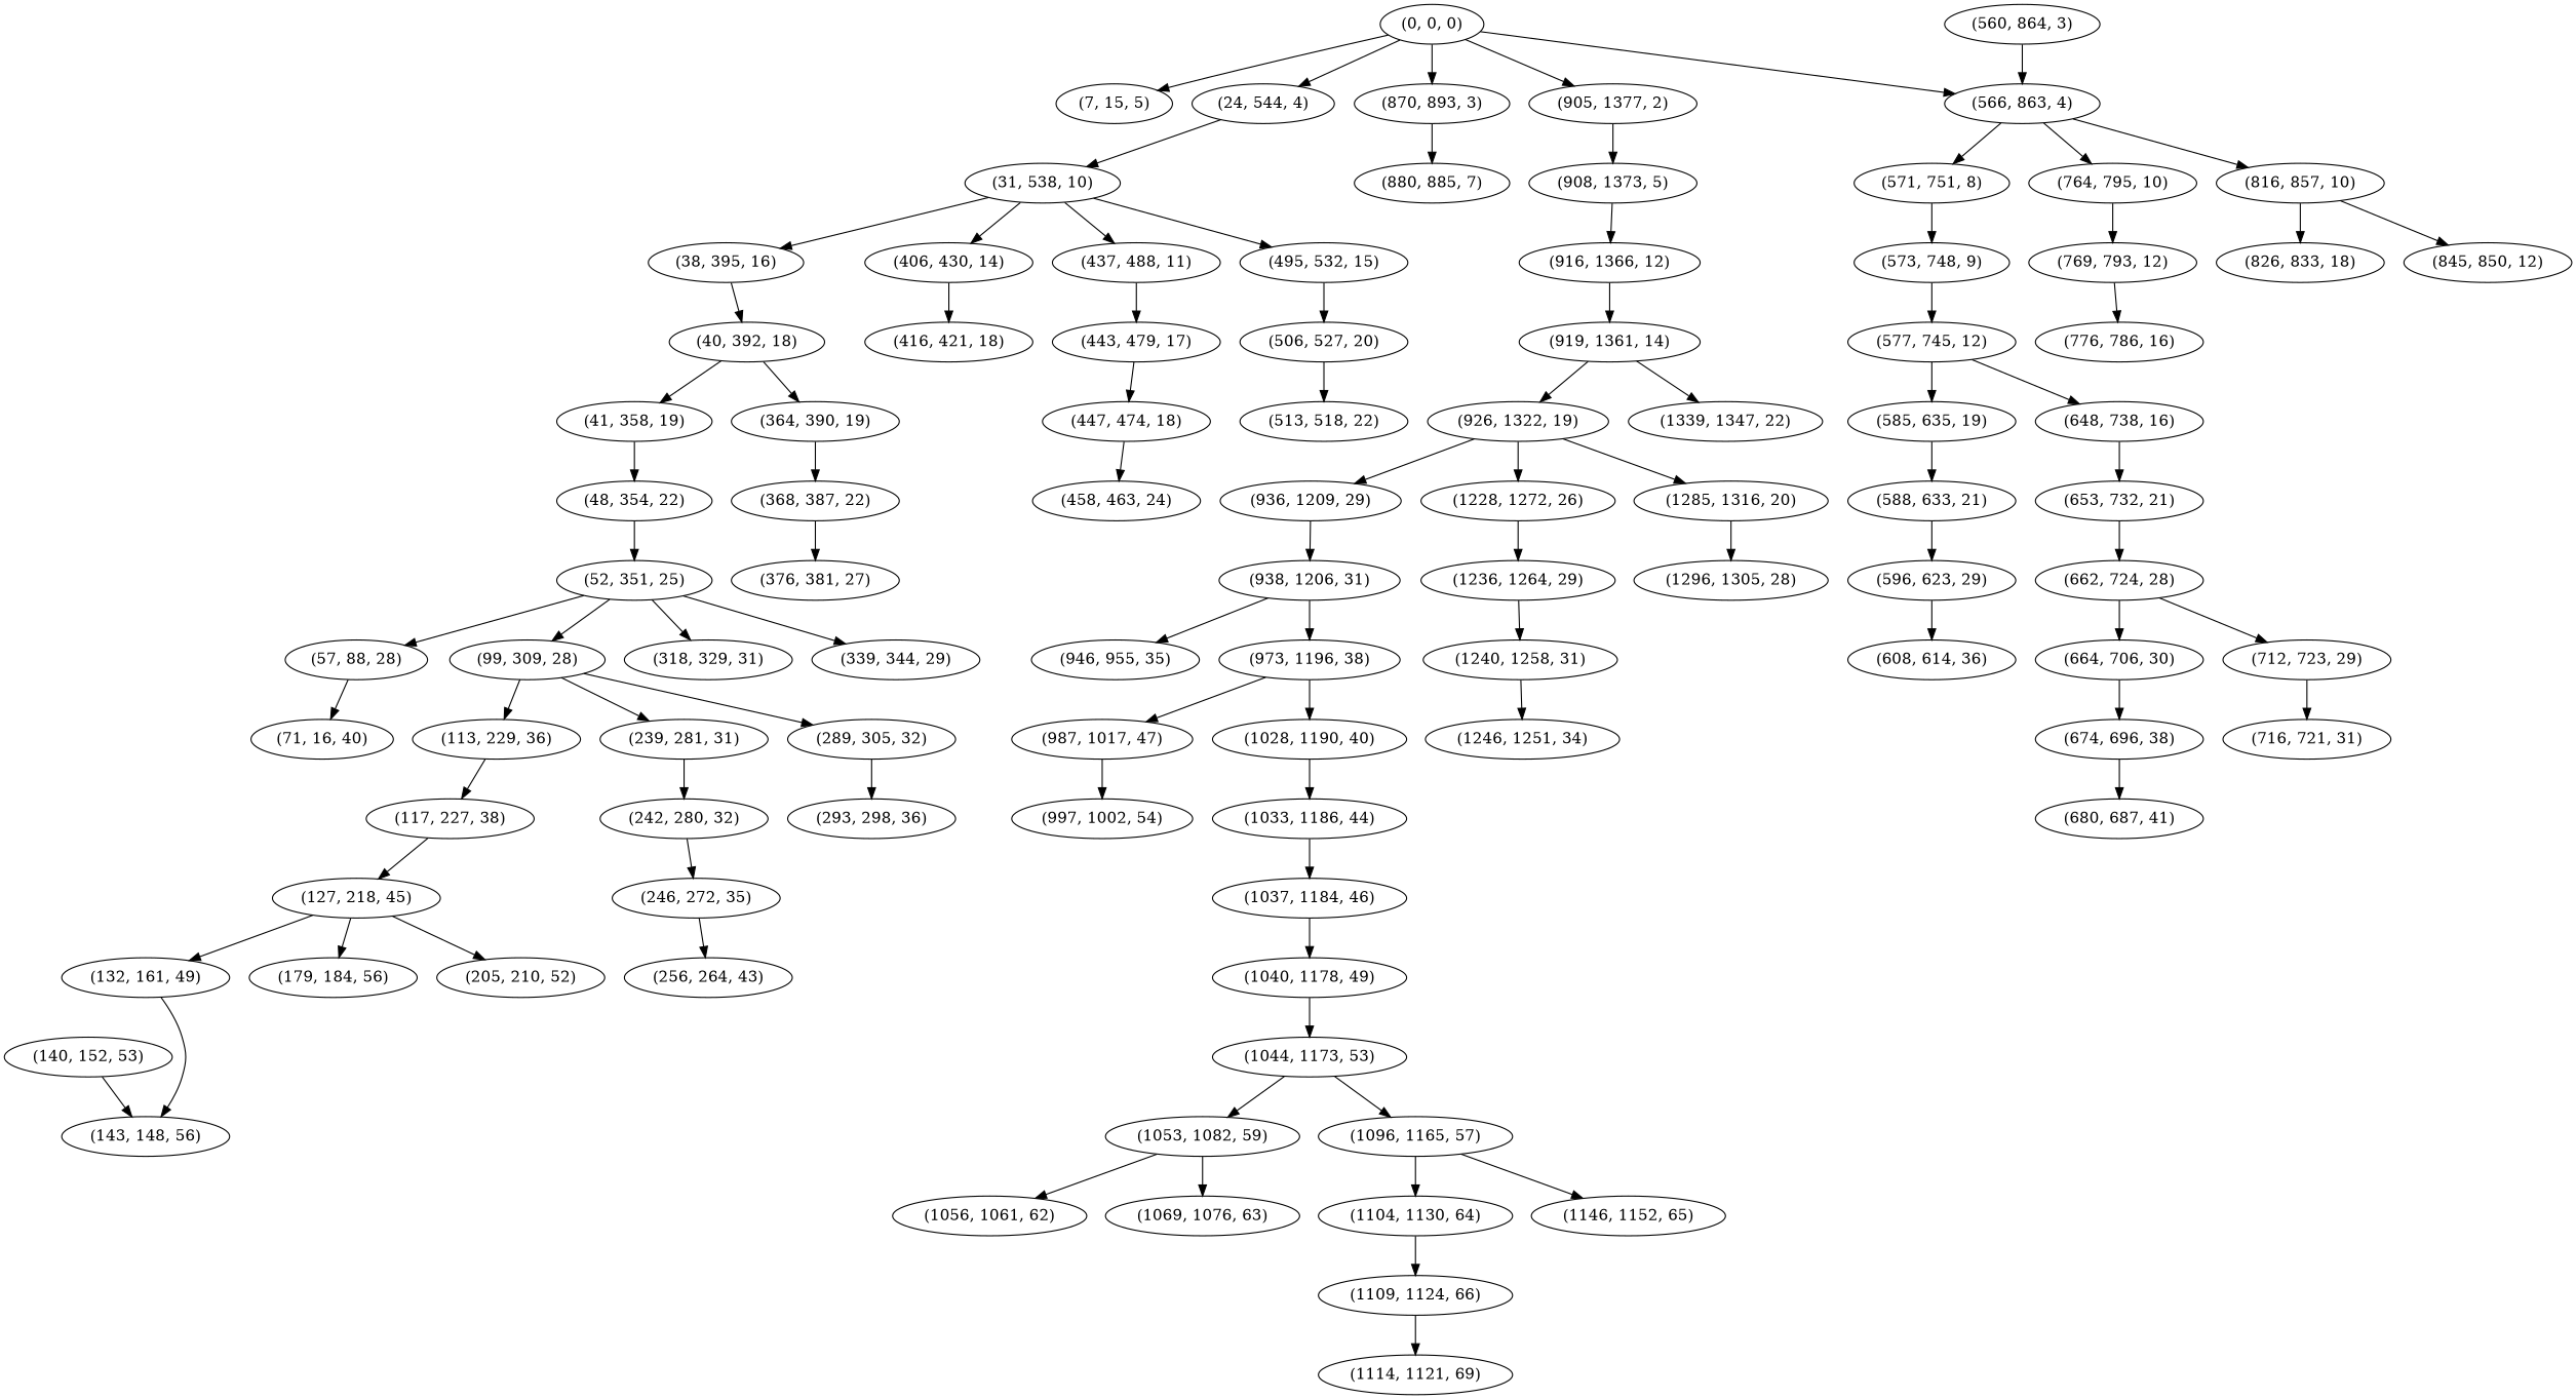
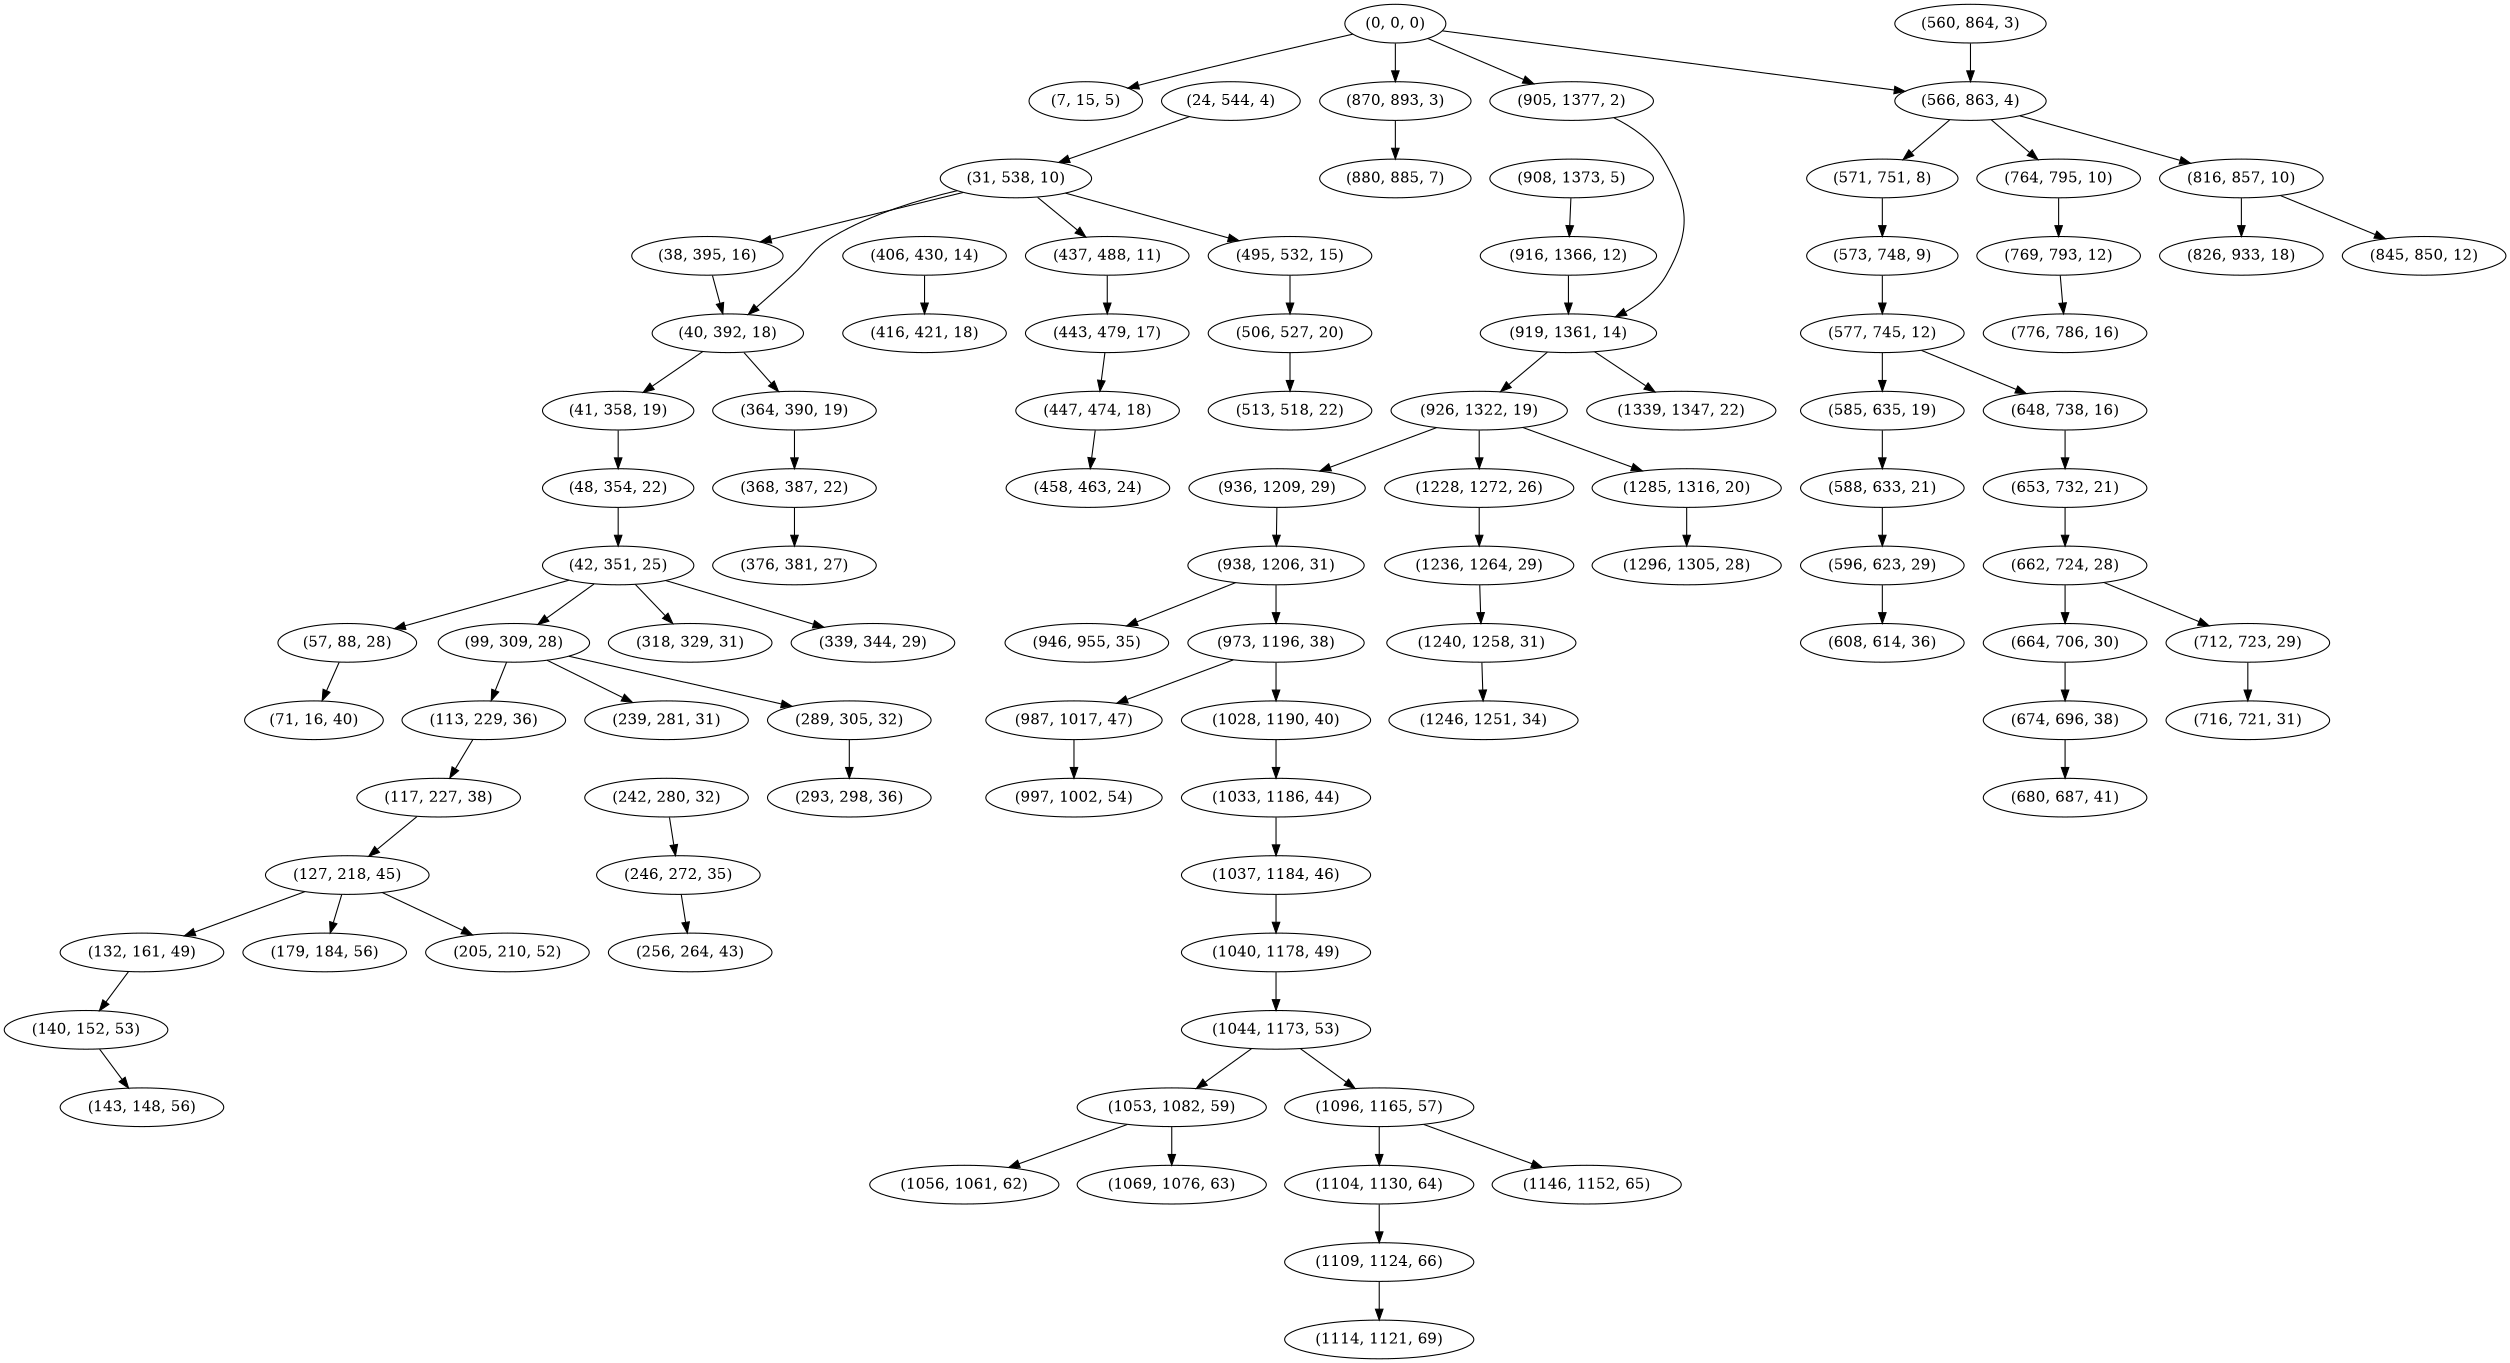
  digraph {
    "(0, 0, 0)"
    "(7, 15, 5)"
    "(24, 544, 4)"
    "(870, 893, 3)"
    "(905, 1377, 2)"
    "(566, 863, 4)"
    "(31, 538, 10)"
    "(560, 864, 3)"
    "(880, 885, 7)"
    "(908, 1373, 5)"
    "(38, 395, 16)"
    "(406, 430, 14)"
    "(437, 488, 11)"
    "(495, 532, 15)"
    "(40, 392, 18)"
    "(416, 421, 18)"
    "(443, 479, 17)"
    "(506, 527, 20)"
    "(41, 358, 19)"
    "(364, 390, 19)"
    "(48, 354, 22)"
    "(368, 387, 22)"
-   "(52, 351, 25)"
+   "(52, 351, 25)" [label="(42, 351, 25)"]
    "(57, 88, 28)"
    "(99, 309, 28)"
    "(318, 329, 31)"
    "(339, 344, 29)"
    n28 [label="(71, 16, 40)"]
    "(113, 229, 36)"
    "(239, 281, 31)"
    "(289, 305, 32)"
    "(117, 227, 38)"
    "(242, 280, 32)"
    "(293, 298, 36)"
    "(127, 218, 45)"
    "(132, 161, 49)"
    "(179, 184, 56)"
    "(205, 210, 52)"
    "(140, 152, 53)"
    "(143, 148, 56)"
    "(246, 272, 35)"
    "(256, 264, 43)"
    "(376, 381, 27)"
    "(447, 474, 18)"
    "(458, 463, 24)"
    "(513, 518, 22)"
    "(571, 751, 8)"
    "(764, 795, 10)"
    "(816, 857, 10)"
    "(573, 748, 9)"
    "(769, 793, 12)"
-   "(826, 833, 18)"
+   "(826, 833, 18)" [label="(826, 933, 18)"]
    "(845, 850, 12)"
    "(577, 745, 12)"
    "(585, 635, 19)"
    "(648, 738, 16)"
    "(588, 633, 21)"
    "(653, 732, 21)"
    "(596, 623, 29)"
    "(608, 614, 36)"
    "(662, 724, 28)"
    "(664, 706, 30)"
    "(712, 723, 29)"
    "(674, 696, 38)"
    "(716, 721, 31)"
    "(680, 687, 41)"
    "(776, 786, 16)"
    "(916, 1366, 12)"
    "(919, 1361, 14)"
    "(926, 1322, 19)"
    "(1339, 1347, 22)"
    "(936, 1209, 29)"
    "(1228, 1272, 26)"
    "(1285, 1316, 20)"
    "(938, 1206, 31)"
    "(1236, 1264, 29)"
    "(1296, 1305, 28)"
    "(946, 955, 35)"
    "(973, 1196, 38)"
    "(987, 1017, 47)"
    "(1028, 1190, 40)"
    "(997, 1002, 54)"
    "(1033, 1186, 44)"
    "(1037, 1184, 46)"
    "(1040, 1178, 49)"
    "(1044, 1173, 53)"
    "(1053, 1082, 59)"
    "(1096, 1165, 57)"
    "(1056, 1061, 62)"
    "(1069, 1076, 63)"
    "(1104, 1130, 64)"
    "(1146, 1152, 65)"
    "(1109, 1124, 66)"
    "(1114, 1121, 69)"
    "(1240, 1258, 31)"
    "(1246, 1251, 34)"
    "(0, 0, 0)" -> "(7, 15, 5)"
-   "(0, 0, 0)" -> "(24, 544, 4)"
    "(0, 0, 0)" -> "(870, 893, 3)"
    "(0, 0, 0)" -> "(905, 1377, 2)"
    "(0, 0, 0)" -> "(566, 863, 4)"
    "(24, 544, 4)" -> "(31, 538, 10)"
    "(870, 893, 3)" -> "(880, 885, 7)"
-   "(905, 1377, 2)" -> "(908, 1373, 5)"
+   "(905, 1377, 2)" -> "(919, 1361, 14)"
    "(566, 863, 4)" -> "(571, 751, 8)"
    "(566, 863, 4)" -> "(764, 795, 10)"
    "(566, 863, 4)" -> "(816, 857, 10)"
    "(31, 538, 10)" -> "(38, 395, 16)"
-   "(31, 538, 10)" -> "(406, 430, 14)"
+   "(31, 538, 10)" -> "(40, 392, 18)"
    "(31, 538, 10)" -> "(437, 488, 11)"
    "(31, 538, 10)" -> "(495, 532, 15)"
    "(560, 864, 3)" -> "(566, 863, 4)"
    "(908, 1373, 5)" -> "(916, 1366, 12)"
    "(38, 395, 16)" -> "(40, 392, 18)"
    "(406, 430, 14)" -> "(416, 421, 18)"
    "(437, 488, 11)" -> "(443, 479, 17)"
    "(495, 532, 15)" -> "(506, 527, 20)"
    "(40, 392, 18)" -> "(41, 358, 19)"
    "(40, 392, 18)" -> "(364, 390, 19)"
    "(443, 479, 17)" -> "(447, 474, 18)"
    "(506, 527, 20)" -> "(513, 518, 22)"
    "(41, 358, 19)" -> "(48, 354, 22)"
    "(364, 390, 19)" -> "(368, 387, 22)"
    "(48, 354, 22)" -> "(52, 351, 25)"
    "(368, 387, 22)" -> "(376, 381, 27)"
    "(52, 351, 25)" -> "(57, 88, 28)"
    "(52, 351, 25)" -> "(99, 309, 28)"
    "(52, 351, 25)" -> "(318, 329, 31)"
    "(52, 351, 25)" -> "(339, 344, 29)"
    "(57, 88, 28)" -> n28
    "(99, 309, 28)" -> "(113, 229, 36)"
    "(99, 309, 28)" -> "(239, 281, 31)"
    "(99, 309, 28)" -> "(289, 305, 32)"
    "(113, 229, 36)" -> "(117, 227, 38)"
-   "(239, 281, 31)" -> "(242, 280, 32)"
    "(289, 305, 32)" -> "(293, 298, 36)"
    "(117, 227, 38)" -> "(127, 218, 45)"
    "(242, 280, 32)" -> "(246, 272, 35)"
    "(127, 218, 45)" -> "(132, 161, 49)"
    "(127, 218, 45)" -> "(179, 184, 56)"
    "(127, 218, 45)" -> "(205, 210, 52)"
-   "(132, 161, 49)" -> "(143, 148, 56)"
+   "(132, 161, 49)" -> "(140, 152, 53)"
    "(140, 152, 53)" -> "(143, 148, 56)"
    "(246, 272, 35)" -> "(256, 264, 43)"
    "(447, 474, 18)" -> "(458, 463, 24)"
    "(571, 751, 8)" -> "(573, 748, 9)"
    "(764, 795, 10)" -> "(769, 793, 12)"
    "(816, 857, 10)" -> "(826, 833, 18)"
    "(816, 857, 10)" -> "(845, 850, 12)"
    "(573, 748, 9)" -> "(577, 745, 12)"
    "(769, 793, 12)" -> "(776, 786, 16)"
    "(577, 745, 12)" -> "(585, 635, 19)"
    "(577, 745, 12)" -> "(648, 738, 16)"
    "(585, 635, 19)" -> "(588, 633, 21)"
    "(648, 738, 16)" -> "(653, 732, 21)"
    "(588, 633, 21)" -> "(596, 623, 29)"
    "(653, 732, 21)" -> "(662, 724, 28)"
    "(596, 623, 29)" -> "(608, 614, 36)"
    "(662, 724, 28)" -> "(664, 706, 30)"
    "(662, 724, 28)" -> "(712, 723, 29)"
    "(664, 706, 30)" -> "(674, 696, 38)"
    "(712, 723, 29)" -> "(716, 721, 31)"
    "(674, 696, 38)" -> "(680, 687, 41)"
    "(916, 1366, 12)" -> "(919, 1361, 14)"
    "(919, 1361, 14)" -> "(926, 1322, 19)"
    "(919, 1361, 14)" -> "(1339, 1347, 22)"
    "(926, 1322, 19)" -> "(936, 1209, 29)"
    "(926, 1322, 19)" -> "(1228, 1272, 26)"
    "(926, 1322, 19)" -> "(1285, 1316, 20)"
    "(936, 1209, 29)" -> "(938, 1206, 31)"
    "(1228, 1272, 26)" -> "(1236, 1264, 29)"
    "(1285, 1316, 20)" -> "(1296, 1305, 28)"
    "(938, 1206, 31)" -> "(946, 955, 35)"
    "(938, 1206, 31)" -> "(973, 1196, 38)"
    "(1236, 1264, 29)" -> "(1240, 1258, 31)"
    "(973, 1196, 38)" -> "(987, 1017, 47)"
    "(973, 1196, 38)" -> "(1028, 1190, 40)"
    "(987, 1017, 47)" -> "(997, 1002, 54)"
    "(1028, 1190, 40)" -> "(1033, 1186, 44)"
    "(1033, 1186, 44)" -> "(1037, 1184, 46)"
    "(1037, 1184, 46)" -> "(1040, 1178, 49)"
    "(1040, 1178, 49)" -> "(1044, 1173, 53)"
    "(1044, 1173, 53)" -> "(1053, 1082, 59)"
    "(1044, 1173, 53)" -> "(1096, 1165, 57)"
    "(1053, 1082, 59)" -> "(1056, 1061, 62)"
    "(1053, 1082, 59)" -> "(1069, 1076, 63)"
    "(1096, 1165, 57)" -> "(1104, 1130, 64)"
    "(1096, 1165, 57)" -> "(1146, 1152, 65)"
    "(1104, 1130, 64)" -> "(1109, 1124, 66)"
    "(1109, 1124, 66)" -> "(1114, 1121, 69)"
    "(1240, 1258, 31)" -> "(1246, 1251, 34)"
  }
